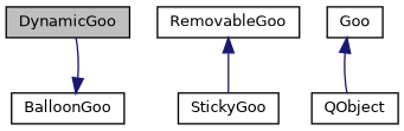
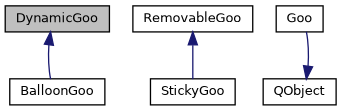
  digraph {
    node [color=black fillcolor=white fontname=Helvetica fontsize=10 shape=record style=filled]
    edge [color=midnightblue dir=back fontname=Helvetica fontsize=10 labelfontname=Helvetica labelfontsize=10 style=solid]
    n1 [fillcolor=grey75 fontcolor=black height=0.2 label=DynamicGoo width=0.4]
    n2 [height=0.2 label=BalloonGoo width=0.4]
    n3 [height=0.2 label=RemovableGoo width=0.4]
    n4 [height=0.2 label=StickyGoo width=0.4]
    n5 [height=0.2 label=Goo width=0.4]
    n6 [height=0.2 label=QObject width=0.4]
-   n2 -> n1
+   n1 -> n2
    n3 -> n4
-   n5 -> n6
+   n6 -> n5
  }
